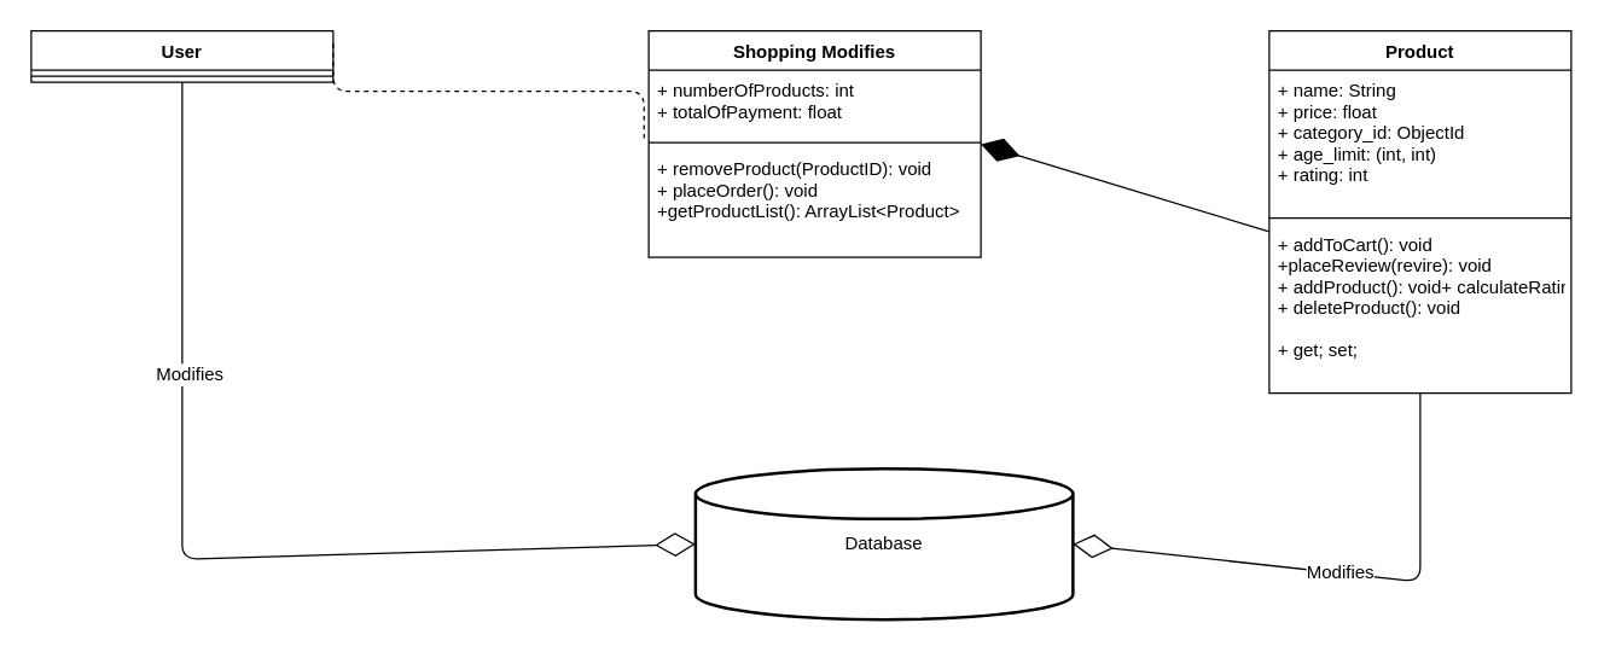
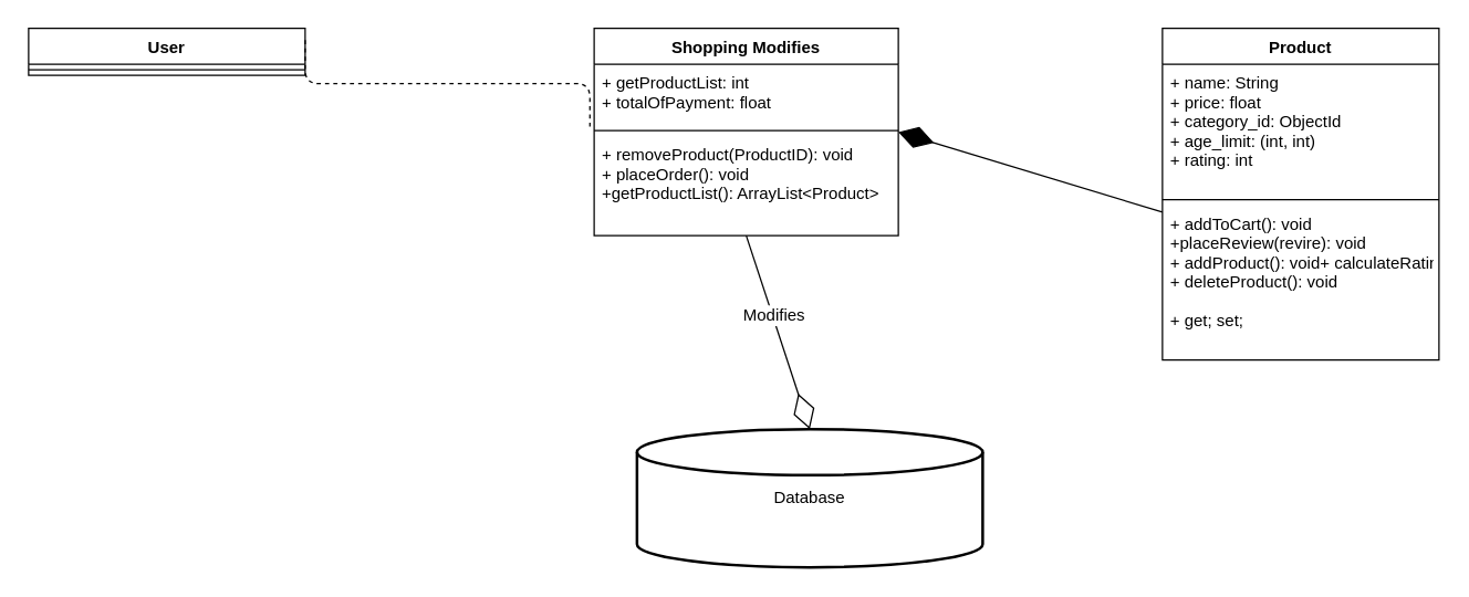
  <mxCell id="0" />
  <mxCell id="1" parent="0" />
  <mxCell id="2" value="Shopping Modifies" style="swimlane;fontStyle=1;align=center;verticalAlign=top;childLayout=stackLayout;horizontal=1;startSize=26;horizontalStack=0;resizeParent=1;resizeParentMax=0;resizeLast=0;collapsible=1;marginBottom=0;" vertex="1" parent="1"><mxGeometry x="429" y="20" width="220" height="150" as="geometry" /></mxCell>
- <mxCell id="3" value="+ numberOfProducts: int&#10;+ totalOfPayment: float" style="text;strokeColor=none;fillColor=none;align=left;verticalAlign=top;spacingLeft=4;spacingRight=4;overflow=hidden;rotatable=0;points=[[0,0.5],[1,0.5]];portConstraint=eastwest;" vertex="1" parent="2"><mxGeometry y="26" width="220" height="44" as="geometry" /></mxCell>
+ <mxCell id="3" value="+ getProductList: int&#10;+ totalOfPayment: float" style="text;strokeColor=none;fillColor=none;align=left;verticalAlign=top;spacingLeft=4;spacingRight=4;overflow=hidden;rotatable=0;points=[[0,0.5],[1,0.5]];portConstraint=eastwest;" vertex="1" parent="2"><mxGeometry y="26" width="220" height="44" as="geometry" /></mxCell>
  <mxCell id="4" value="" style="line;strokeWidth=1;fillColor=none;align=left;verticalAlign=middle;spacingTop=-1;spacingLeft=3;spacingRight=3;rotatable=0;labelPosition=right;points=[];portConstraint=eastwest;" vertex="1" parent="2"><mxGeometry y="70" width="220" height="8" as="geometry" /></mxCell>
  <mxCell id="5" value="+ removeProduct(ProductID): void&#10;+ placeOrder(): void&#10;+getProductList(): ArrayList&lt;Product&gt;&#10;" style="text;strokeColor=none;fillColor=none;align=left;verticalAlign=top;spacingLeft=4;spacingRight=4;overflow=hidden;rotatable=0;points=[[0,0.5],[1,0.5]];portConstraint=eastwest;" vertex="1" parent="2"><mxGeometry y="78" width="220" height="72" as="geometry" /></mxCell>
  <mxCell id="6" value="" style="endArrow=diamondThin;endFill=1;endSize=24;html=1;exitX=0;exitY=0.5;exitDx=0;exitDy=0;entryX=1;entryY=0.5;entryDx=0;entryDy=0;" edge="1" parent="1" target="2"><mxGeometry width="160" relative="1" as="geometry"><mxPoint x="840" y="153" as="sourcePoint" /><mxPoint x="600" y="190" as="targetPoint" /></mxGeometry></mxCell>
  <mxCell id="7" value="User" style="swimlane;fontStyle=1;align=center;verticalAlign=top;childLayout=stackLayout;horizontal=1;startSize=26;horizontalStack=0;resizeParent=1;resizeParentMax=0;resizeLast=0;collapsible=1;marginBottom=0;" vertex="1" parent="1"><mxGeometry x="20" y="20" width="200" height="34" as="geometry" /></mxCell>
  <mxCell id="8" value="" style="line;strokeWidth=1;fillColor=none;align=left;verticalAlign=middle;spacingTop=-1;spacingLeft=3;spacingRight=3;rotatable=0;labelPosition=right;points=[];portConstraint=eastwest;" vertex="1" parent="7"><mxGeometry y="26" width="200" height="8" as="geometry" /></mxCell>
  <mxCell id="9" value="" style="edgeStyle=elbowEdgeStyle;html=1;endArrow=none;elbow=vertical;entryX=-0.014;entryY=1.023;entryDx=0;entryDy=0;entryPerimeter=0;exitX=1;exitY=0.25;exitDx=0;exitDy=0;dashed=1;" edge="1" parent="1" source="7" target="3"><mxGeometry width="160" relative="1" as="geometry"><mxPoint x="110" y="70" as="sourcePoint" /><mxPoint x="270" y="70" as="targetPoint" /></mxGeometry></mxCell>
  <mxCell id="10" value="Database" style="strokeWidth=2;html=1;shape=mxgraph.flowchart.database;whiteSpace=wrap;" vertex="1" parent="1"><mxGeometry x="460" y="310" width="250" height="100" as="geometry" /></mxCell>
- <mxCell id="13" value="" style="endArrow=diamondThin;endFill=0;endSize=24;html=1;exitX=0.5;exitY=1;exitDx=0;exitDy=0;entryX=0;entryY=0.5;entryDx=0;entryDy=0;entryPerimeter=0;" edge="1" parent="1" source="7" target="10"><mxGeometry width="160" relative="1" as="geometry"><mxPoint x="290" y="210" as="sourcePoint" /><mxPoint x="450" y="210" as="targetPoint" /><Array as="points"><mxPoint x="120" y="370" /></Array></mxGeometry></mxCell>
- <mxCell id="14" value="Modifies" style="text;html=1;resizable=0;points=[];align=center;verticalAlign=middle;labelBackgroundColor=#ffffff;" vertex="1" connectable="0" parent="13"><mxGeometry x="-0.412" y="4" relative="1" as="geometry"><mxPoint as="offset" /></mxGeometry></mxCell>
+ <mxCell id="11" value="" style="endArrow=diamondThin;endFill=0;endSize=24;html=1;exitX=0.5;exitY=1;exitDx=0;exitDy=0;entryX=0.5;entryY=0;entryDx=0;entryDy=0;entryPerimeter=0;" edge="1" parent="1" source="2" target="10"><mxGeometry width="160" relative="1" as="geometry"><mxPoint x="730" y="300" as="sourcePoint" /><mxPoint x="890" y="300" as="targetPoint" /></mxGeometry></mxCell>
+ <mxCell id="12" value="Modifies" style="text;html=1;resizable=0;points=[];align=center;verticalAlign=middle;labelBackgroundColor=#ffffff;" vertex="1" connectable="0" parent="11"><mxGeometry x="-0.171" relative="1" as="geometry"><mxPoint as="offset" /></mxGeometry></mxCell>
  <mxCell id="15" value="Product" style="swimlane;fontStyle=1;align=center;verticalAlign=top;childLayout=stackLayout;horizontal=1;startSize=26;horizontalStack=0;resizeParent=1;resizeParentMax=0;resizeLast=0;collapsible=1;marginBottom=0;" vertex="1" parent="1"><mxGeometry x="840" y="20" width="200" height="240" as="geometry" /></mxCell>
  <mxCell id="16" value="+ name: String&#10;+ price: float&#10;+ category_id: ObjectId&#10;+ age_limit: (int, int)&#10;+ rating: int&#10;&#10;&#10;" style="text;strokeColor=none;fillColor=none;align=left;verticalAlign=top;spacingLeft=4;spacingRight=4;overflow=hidden;rotatable=0;points=[[0,0.5],[1,0.5]];portConstraint=eastwest;" vertex="1" parent="15"><mxGeometry y="26" width="200" height="94" as="geometry" /></mxCell>
  <mxCell id="17" value="" style="line;strokeWidth=1;fillColor=none;align=left;verticalAlign=middle;spacingTop=-1;spacingLeft=3;spacingRight=3;rotatable=0;labelPosition=right;points=[];portConstraint=eastwest;" vertex="1" parent="15"><mxGeometry y="120" width="200" height="8" as="geometry" /></mxCell>
  <mxCell id="18" value="+ addToCart(): void&#10;+placeReview(revire): void&#10;+ addProduct(): void+ calculateRating(): int&#10;+ deleteProduct(): void&#10;&#10;+ get; set;&#10;" style="text;strokeColor=none;fillColor=none;align=left;verticalAlign=top;spacingLeft=4;spacingRight=4;overflow=hidden;rotatable=0;points=[[0,0.5],[1,0.5]];portConstraint=eastwest;" vertex="1" parent="15"><mxGeometry y="128" width="200" height="112" as="geometry" /></mxCell>
- <mxCell id="19" value="" style="endArrow=diamondThin;endFill=0;endSize=24;html=1;exitX=0.5;exitY=1;exitDx=0;exitDy=0;entryX=1;entryY=0.5;entryDx=0;entryDy=0;entryPerimeter=0;" edge="1" parent="1" source="15" target="10"><mxGeometry width="160" relative="1" as="geometry"><mxPoint x="870" y="370" as="sourcePoint" /><mxPoint x="1030" y="370" as="targetPoint" /><Array as="points"><mxPoint x="940" y="385" /></Array></mxGeometry></mxCell>
- <mxCell id="20" value="&lt;div&gt;Modifies&lt;/div&gt;" style="text;html=1;resizable=0;points=[];align=center;verticalAlign=middle;labelBackgroundColor=#ffffff;" vertex="1" connectable="0" parent="19"><mxGeometry x="0.002" y="-1" relative="1" as="geometry"><mxPoint as="offset" /></mxGeometry></mxCell>
